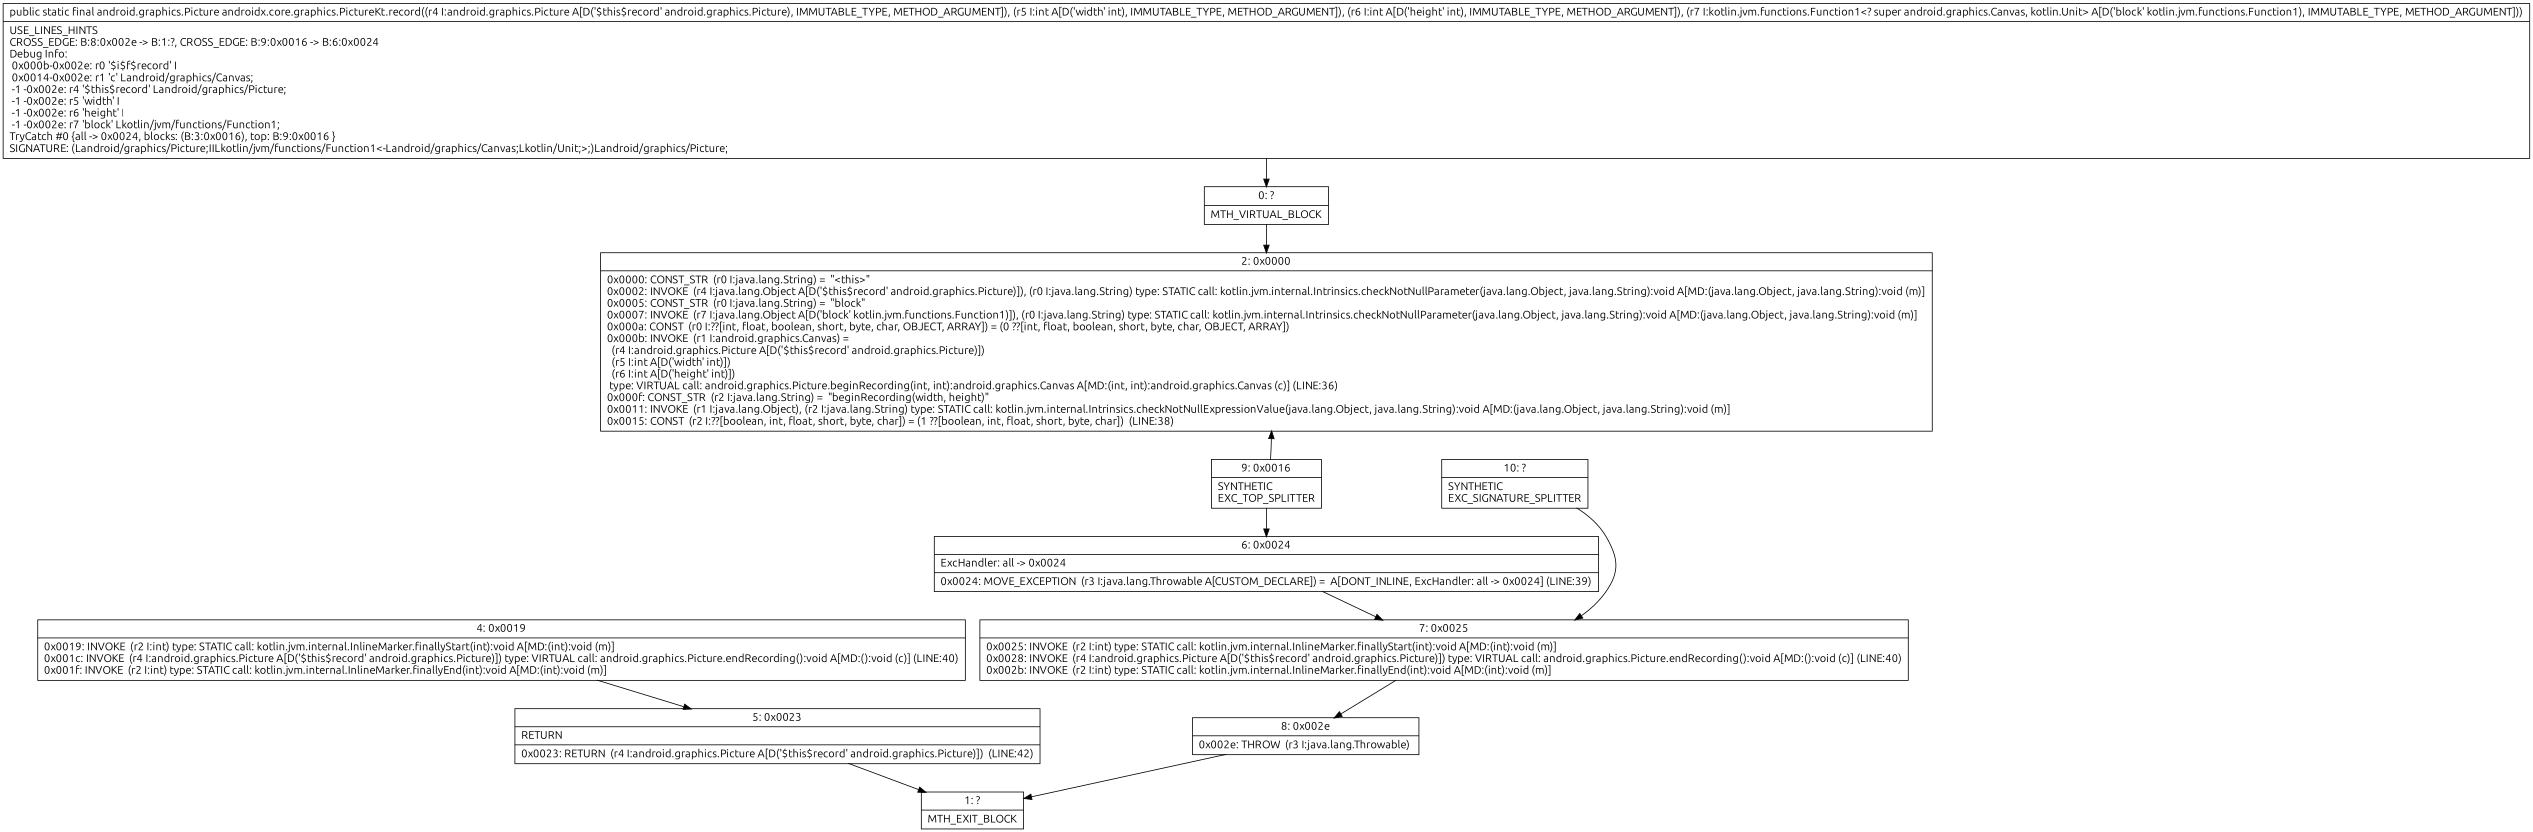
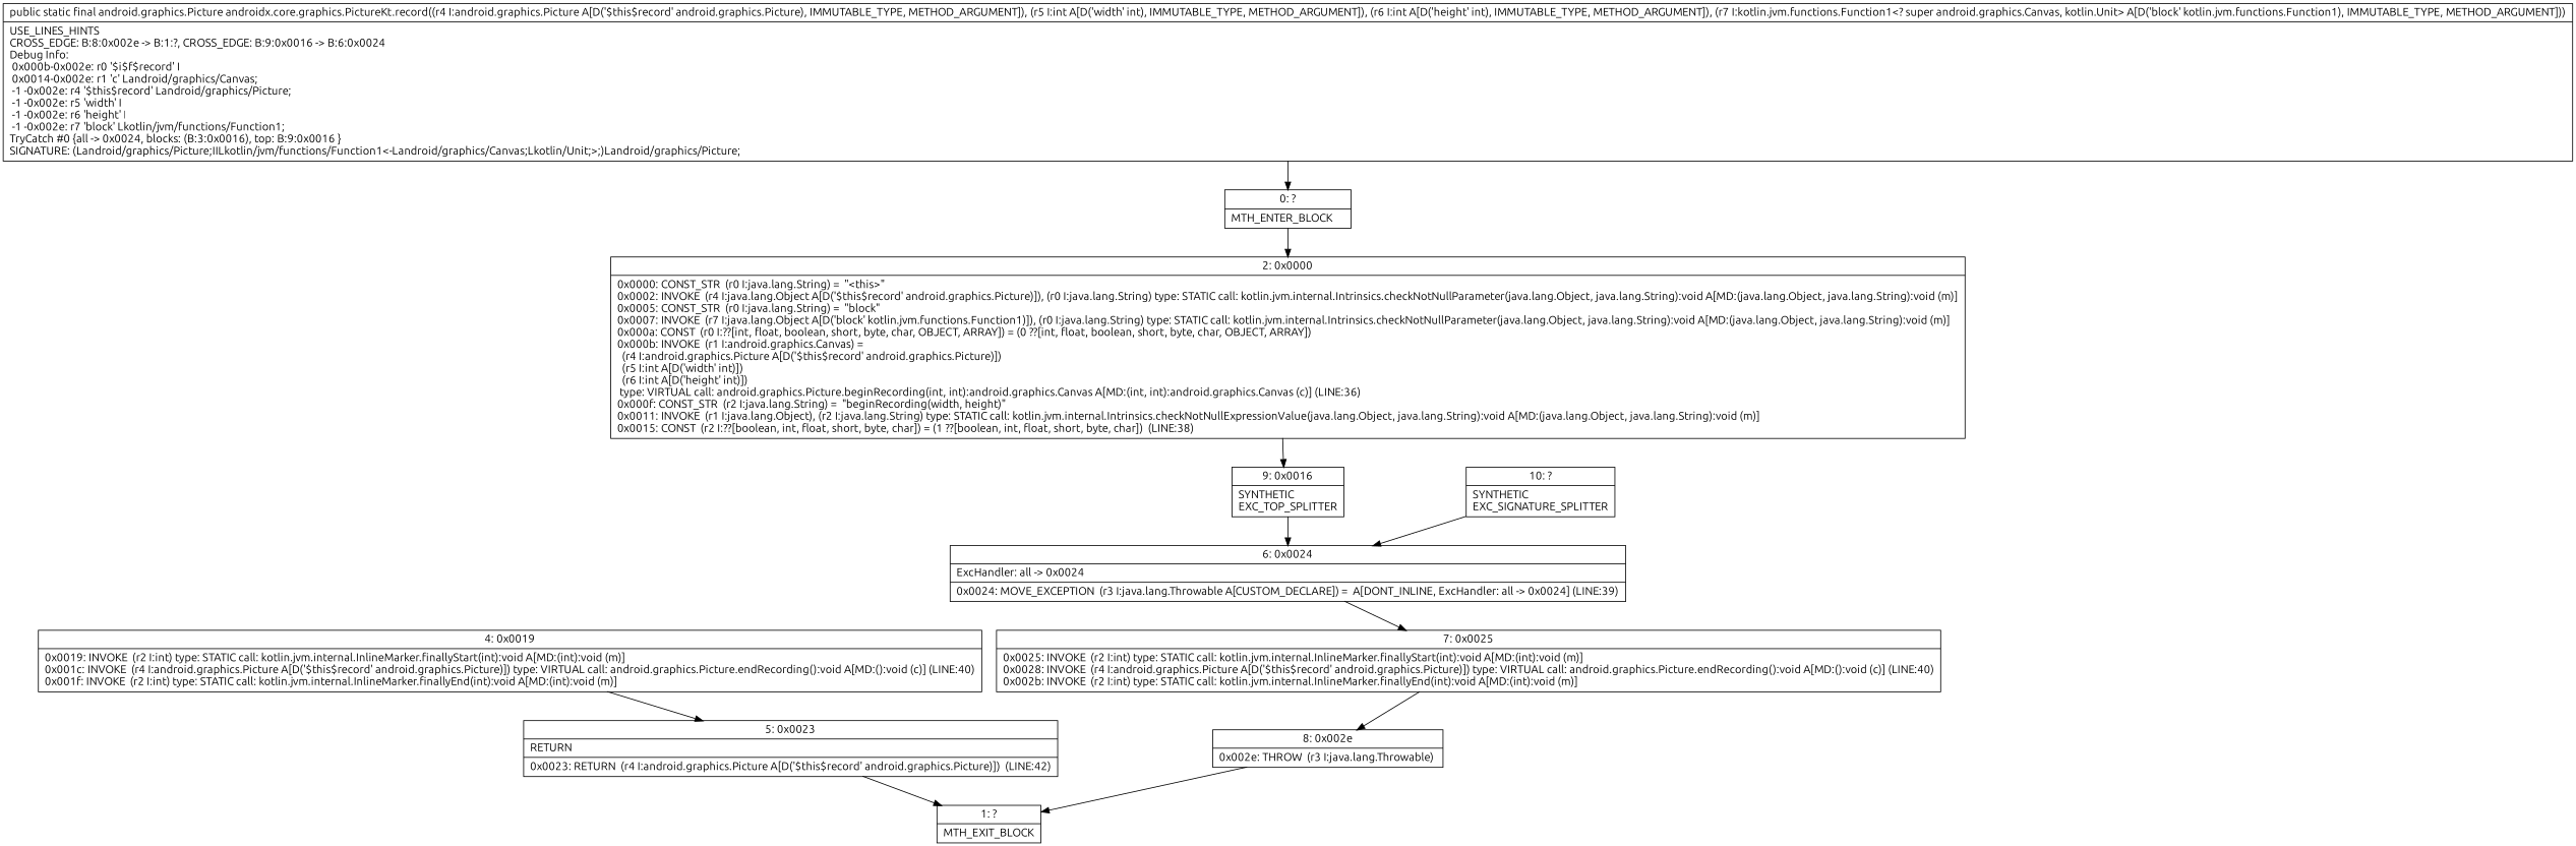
  digraph {
    fontname=Ubuntu
    node [fontname=Ubuntu shape=record]
    edge [fontname=Ubuntu]
-   n1 [label="{0\:\ ?|MTH_VIRTUAL_BLOCK\l}"]
+   n1 [label="{0\:\ ?|MTH_ENTER_BLOCK\l}"]
    n2 [label="{2\:\ 0x0000|0x0000: CONST_STR  (r0 I:java.lang.String) =  \"\<this\>\" \l0x0002: INVOKE  (r4 I:java.lang.Object A[D('$this$record' android.graphics.Picture)]), (r0 I:java.lang.String) type: STATIC call: kotlin.jvm.internal.Intrinsics.checkNotNullParameter(java.lang.Object, java.lang.String):void A[MD:(java.lang.Object, java.lang.String):void (m)]\l0x0005: CONST_STR  (r0 I:java.lang.String) =  \"block\" \l0x0007: INVOKE  (r7 I:java.lang.Object A[D('block' kotlin.jvm.functions.Function1)]), (r0 I:java.lang.String) type: STATIC call: kotlin.jvm.internal.Intrinsics.checkNotNullParameter(java.lang.Object, java.lang.String):void A[MD:(java.lang.Object, java.lang.String):void (m)]\l0x000a: CONST  (r0 I:??[int, float, boolean, short, byte, char, OBJECT, ARRAY]) = (0 ??[int, float, boolean, short, byte, char, OBJECT, ARRAY]) \l0x000b: INVOKE  (r1 I:android.graphics.Canvas) = \l  (r4 I:android.graphics.Picture A[D('$this$record' android.graphics.Picture)])\l  (r5 I:int A[D('width' int)])\l  (r6 I:int A[D('height' int)])\l type: VIRTUAL call: android.graphics.Picture.beginRecording(int, int):android.graphics.Canvas A[MD:(int, int):android.graphics.Canvas (c)] (LINE:36)\l0x000f: CONST_STR  (r2 I:java.lang.String) =  \"beginRecording(width, height)\" \l0x0011: INVOKE  (r1 I:java.lang.Object), (r2 I:java.lang.String) type: STATIC call: kotlin.jvm.internal.Intrinsics.checkNotNullExpressionValue(java.lang.Object, java.lang.String):void A[MD:(java.lang.Object, java.lang.String):void (m)]\l0x0015: CONST  (r2 I:??[boolean, int, float, short, byte, char]) = (1 ??[boolean, int, float, short, byte, char])  (LINE:38)\l}"]
    n3 [label="{9\:\ 0x0016|SYNTHETIC\lEXC_TOP_SPLITTER\l}"]
    n4 [label="{6\:\ 0x0024|ExcHandler: all \-\> 0x0024\l|0x0024: MOVE_EXCEPTION  (r3 I:java.lang.Throwable A[CUSTOM_DECLARE]) =  A[DONT_INLINE, ExcHandler: all \-\> 0x0024] (LINE:39)\l}"]
    n5 [label="{7\:\ 0x0025|0x0025: INVOKE  (r2 I:int) type: STATIC call: kotlin.jvm.internal.InlineMarker.finallyStart(int):void A[MD:(int):void (m)]\l0x0028: INVOKE  (r4 I:android.graphics.Picture A[D('$this$record' android.graphics.Picture)]) type: VIRTUAL call: android.graphics.Picture.endRecording():void A[MD:():void (c)] (LINE:40)\l0x002b: INVOKE  (r2 I:int) type: STATIC call: kotlin.jvm.internal.InlineMarker.finallyEnd(int):void A[MD:(int):void (m)]\l}"]
    n6 [label="{4\:\ 0x0019|0x0019: INVOKE  (r2 I:int) type: STATIC call: kotlin.jvm.internal.InlineMarker.finallyStart(int):void A[MD:(int):void (m)]\l0x001c: INVOKE  (r4 I:android.graphics.Picture A[D('$this$record' android.graphics.Picture)]) type: VIRTUAL call: android.graphics.Picture.endRecording():void A[MD:():void (c)] (LINE:40)\l0x001f: INVOKE  (r2 I:int) type: STATIC call: kotlin.jvm.internal.InlineMarker.finallyEnd(int):void A[MD:(int):void (m)]\l}"]
    n7 [label="{5\:\ 0x0023|RETURN\l|0x0023: RETURN  (r4 I:android.graphics.Picture A[D('$this$record' android.graphics.Picture)])  (LINE:42)\l}"]
    n8 [label="{10\:\ ?|SYNTHETIC\lEXC_SIGNATURE_SPLITTER\l}"]
    n9 [label="{1\:\ ?|MTH_EXIT_BLOCK\l}"]
    n10 [label="{8\:\ 0x002e|0x002e: THROW  (r3 I:java.lang.Throwable) \l}"]
    n11 [label="{public static final android.graphics.Picture androidx.core.graphics.PictureKt.record((r4 I:android.graphics.Picture A[D('$this$record' android.graphics.Picture), IMMUTABLE_TYPE, METHOD_ARGUMENT]), (r5 I:int A[D('width' int), IMMUTABLE_TYPE, METHOD_ARGUMENT]), (r6 I:int A[D('height' int), IMMUTABLE_TYPE, METHOD_ARGUMENT]), (r7 I:kotlin.jvm.functions.Function1\<? super android.graphics.Canvas, kotlin.Unit\> A[D('block' kotlin.jvm.functions.Function1), IMMUTABLE_TYPE, METHOD_ARGUMENT]))  | USE_LINES_HINTS\lCROSS_EDGE: B:8:0x002e \-\> B:1:?, CROSS_EDGE: B:9:0x0016 \-\> B:6:0x0024\lDebug Info:\l  0x000b\-0x002e: r0 '$i$f$record' I\l  0x0014\-0x002e: r1 'c' Landroid\/graphics\/Canvas;\l  \-1 \-0x002e: r4 '$this$record' Landroid\/graphics\/Picture;\l  \-1 \-0x002e: r5 'width' I\l  \-1 \-0x002e: r6 'height' I\l  \-1 \-0x002e: r7 'block' Lkotlin\/jvm\/functions\/Function1;\lTryCatch #0 \{all \-\> 0x0024, blocks: (B:3:0x0016), top: B:9:0x0016 \}\lSIGNATURE: (Landroid\/graphics\/Picture;IILkotlin\/jvm\/functions\/Function1\<\-Landroid\/graphics\/Canvas;Lkotlin\/Unit;\>;)Landroid\/graphics\/Picture;\l}"]
    n1 -> n2
-   n3 -> n2
+   n2 -> n3
    n3 -> n4
    n4 -> n5
    n5 -> n10
    n6 -> n7
    n7 -> n9
-   n8 -> n5
+   n8 -> n4
    n10 -> n9
    n11 -> n1
  }
